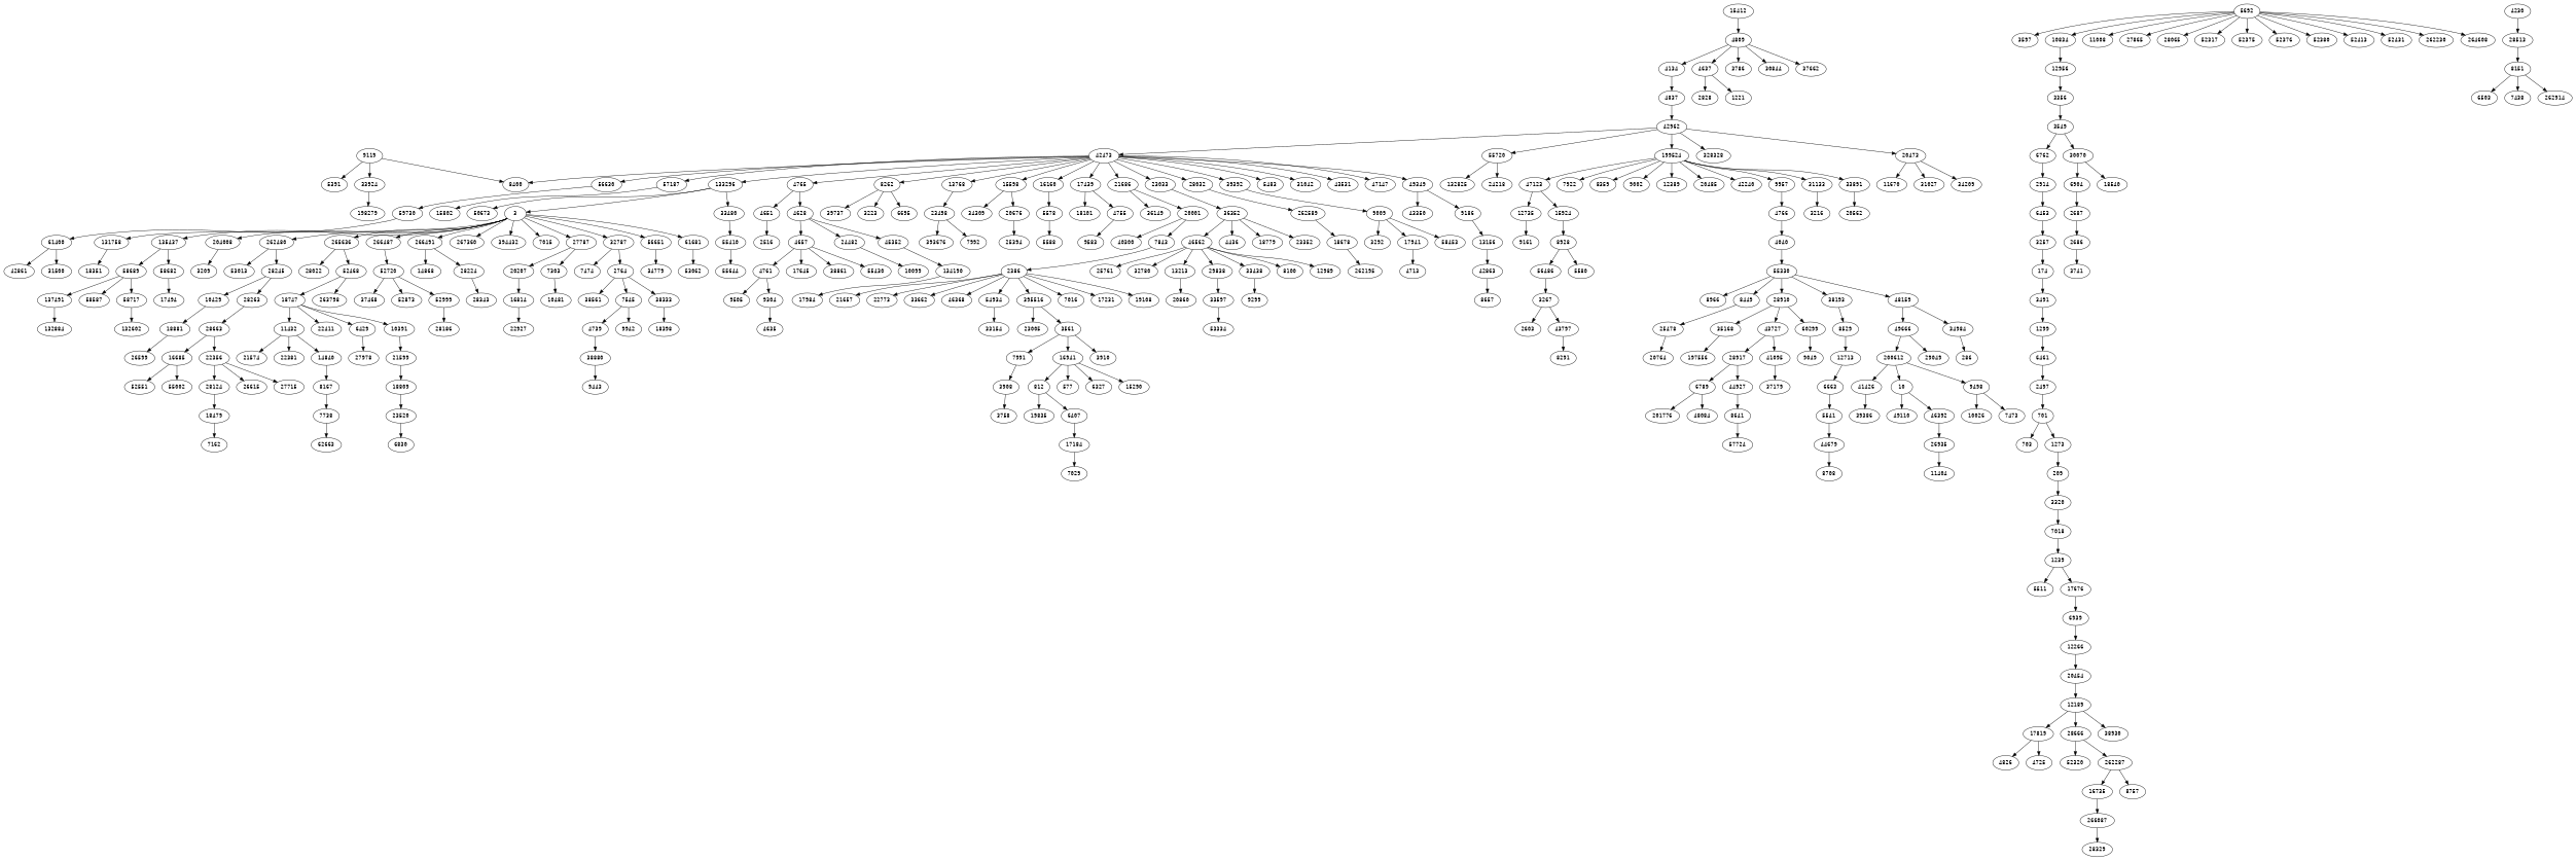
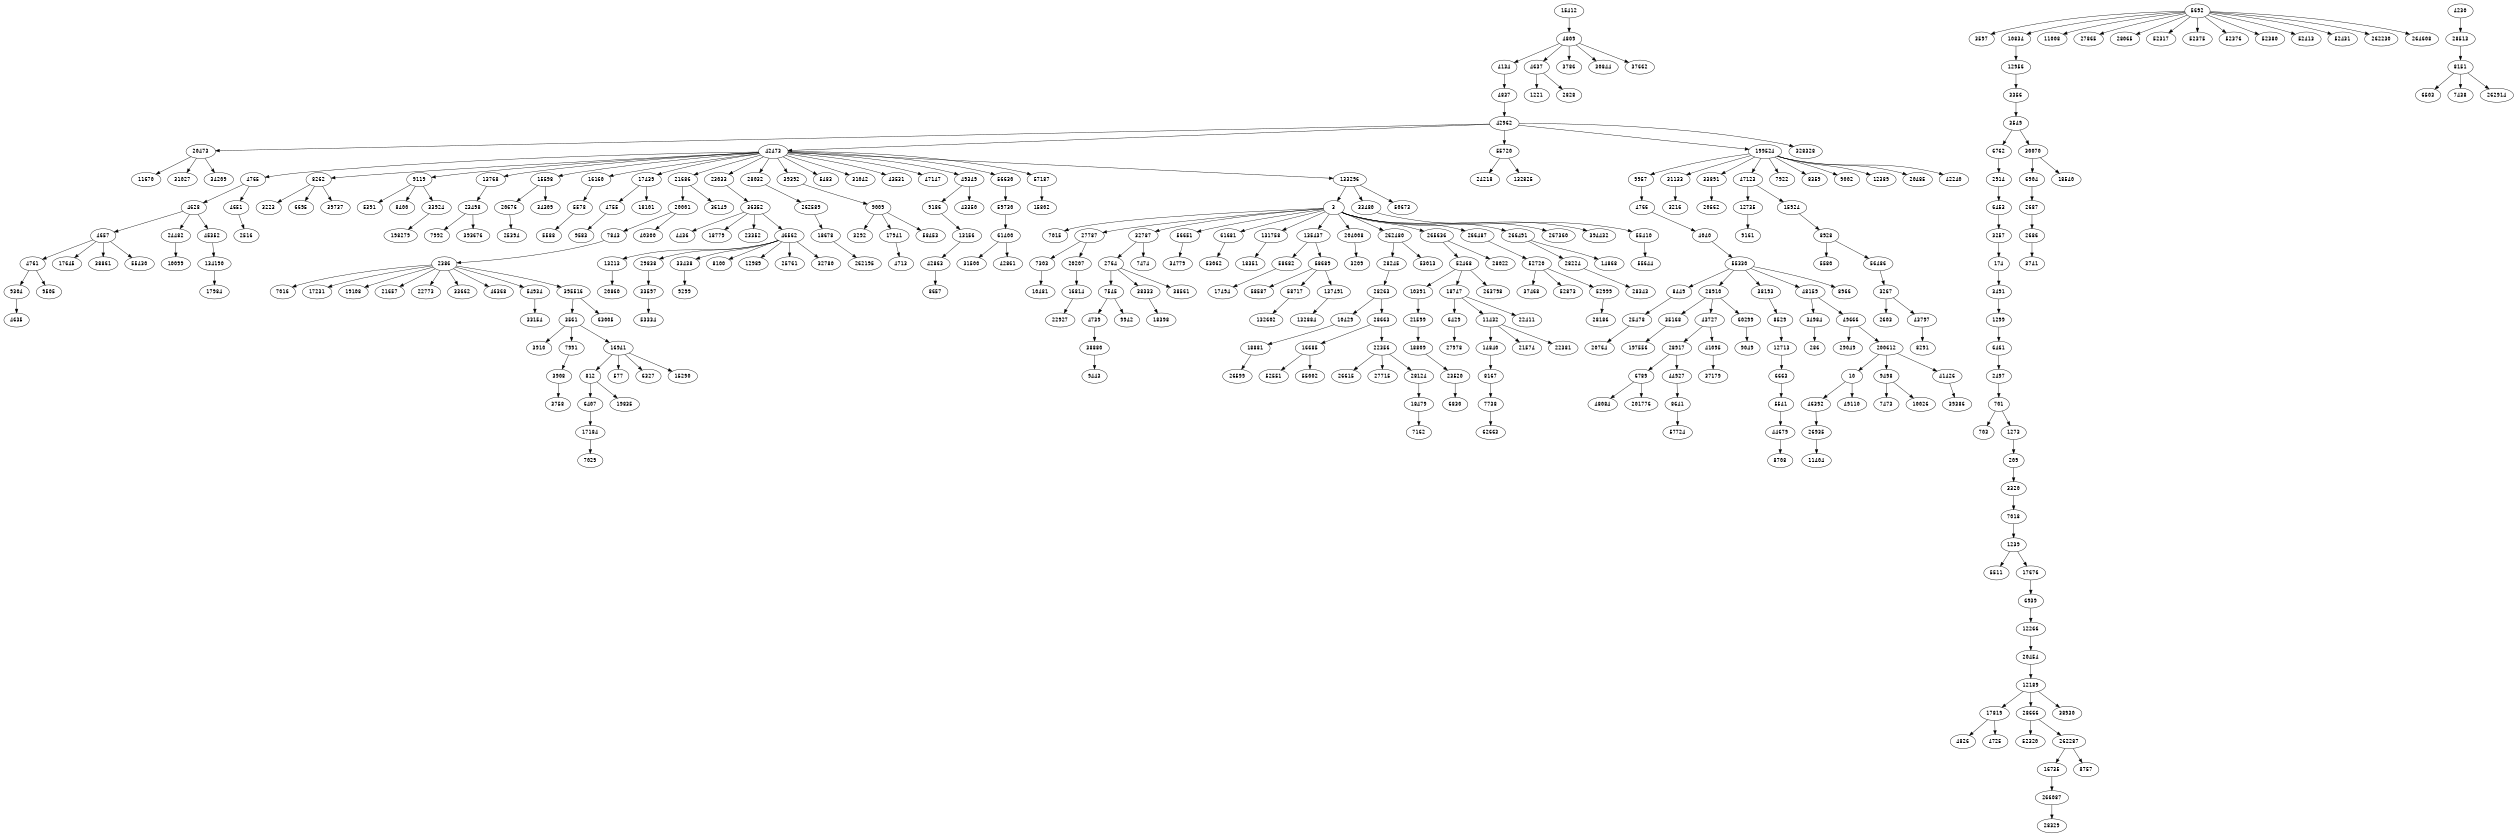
  digraph {
    fontname="DejaVu Sans Mono"
    node [fontname="DejaVu Sans Mono"]
    edge [fontname="DejaVu Sans Mono"]
    3
    7015
    27787
    32787
    56651
    61681
    131758
    135437
    204008
    262480
    265636
    266487
    266491
    267360
    394432
    7303
    20207
    2764
    7474
    34779
    53062
    18351
    58682
    58689
    3209
    28245
    53013
    52468
    28022
    52720
    28224
    14868
    10
    46392
    49110
    26935
    174
    3491
    1299
    209
    3320
    7018
    701
    703
    1273
    812
    6407
    19835
    17184
    1239
    5511
    17676
    6939
    6461
    2497
    2386
    7016
    17231
    19108
    21657
    22773
    33662
    46368
    54934
    395516
    33154
    3561
-   23005
+   23005 [label=63005]
    2686
    3741
    2687
    7545
    38333
    38561
    4739
    9942
    18398
    2914
    6453
    3257
    3267
    2603
    43797
    8291
    3356
    3549
    6762
    30070
    6904
    18540
    3910
    7991
    16941
    3908
    577
    6327
    15290
    3758
    4040
    55330
    8449
    28910
    38193
    48159
    8966
    4134
    4837
    42962
    4230
    28513
    8151
    4628
    4657
    24482
    45352
    4761
    17645
    38861
    55430
    10099
    134190
    4637
    1221
    2828
    4651
    2516
    9304
    9505
    38880
    9443
    4755
    9583
    4635
    4765
    4766
    4809
    3786
    30844
    37662
    15412
    20473
    42473
    55720
    199524
    328328
    5541
    44679
    8708
    5578
    5588
    5692
    3597
    10834
    11008
    27865
    28065
    52317
    52375
    52376
    52380
    52413
    52431
    262230
    264608
    12956
    7029
    6429
    27978
    6663
    6789
    48084
    201776
    12266
    20454
    10481
    7738
    62663
    7843
    6503
    7438
    262914
    8167
    8262
    3223
    6695
    39737
    25478
    20764
    8529
    12713
    8641
    57724
    8928
    5580
    56486
    9009
    3292
    17941
    58453
    4713
    9119
    5391
    8400
    33924
    198279
    9186
    13156
    42863
    9498
    7473
    10026
    9957
    10391
    21599
    18809
    10429
    18881
    26599
    11432
    14840
    21574
    22381
    12189
    17819
    28666
    38930
    4826
    4725
    52320
    262287
    n231 [label=9161]
    12735
    8657
    13213
    20860
    13768
    23498
    7992
    393676
    15598
    20676
    34309
    25394
    15924
    16160
    16685
    52551
    55002
    16735
    266087
    28329
    16814
    22927
    17439
    18101
    18479
    7162
    18678
    262195
    18747
    22411
    23520
    6830
    20001
    40300
    11670
    31027
    34209
    21686
    36149
    22356
    26615
    27715
    28124
    23033
    36352
    4436
    18779
    23352
    46562
    11404
    28032
    262589
    28343
    28263
    28663
    8757
    35168
    43727
    60299
    197556
    28917
    41095
    9049
    44927
    29838
    33597
    53334
    31133
    3216
    33438
    9299
    33480
    55410
    55644
    33891
    20562
    34984
    286
    8100
    12989
    25761
    32780
    39392
    37179
    41426
    39386
    5483
    31042
    43531
    47147
    49349
    56630
    57187
    133296
    43350
    59730
    15802
    50673
    24218
    132825
    47123
    7922
    8359
    9002
    12389
    20485
    42240
    17984
    49666
    29049
    200612
    263798
    37468
    52873
    52999
    28186
    61400
    17494
    58587
    58717
    137491
    132602
    132884
    31500
    42861
    3 -> 7015
    3 -> 27787
    3 -> 32787
    3 -> 56651
    3 -> 61681
    3 -> 131758
    3 -> 135437
    3 -> 204008
    3 -> 262480
    3 -> 265636
    3 -> 266487
    3 -> 266491
    3 -> 267360
    3 -> 394432
    27787 -> 7303
    27787 -> 20207
    32787 -> 2764
    32787 -> 7474
    56651 -> 34779
    61681 -> 53062
    131758 -> 18351
    135437 -> 58682
    135437 -> 58689
    204008 -> 3209
    262480 -> 28245
    262480 -> 53013
    265636 -> 52468
    265636 -> 28022
    266487 -> 52720
    266491 -> 28224
    266491 -> 14868
    7303 -> 10481
    20207 -> 16814
    2764 -> 7545
    2764 -> 38333
    2764 -> 38561
    58682 -> 17494
    58689 -> 58587
    58689 -> 58717
    58689 -> 137491
-   28245 -> 10429
+   28263 -> 10429
    28245 -> 28263
    52468 -> 18747
    52468 -> 263798
    52720 -> 37468
    52720 -> 52873
    52720 -> 52999
    28224 -> 28343
    10 -> 46392
    10 -> 49110
    46392 -> 26935
    26935 -> 11404
    174 -> 3491
    3491 -> 1299
    1299 -> 6461
    209 -> 3320
    3320 -> 7018
    7018 -> 1239
    701 -> 703
    701 -> 1273
    1273 -> 209
    812 -> 6407
    812 -> 19835
    6407 -> 17184
    17184 -> 7029
    1239 -> 5511
    1239 -> 17676
    17676 -> 6939
    6939 -> 12266
    6461 -> 2497
    2497 -> 701
    2386 -> 7016
    2386 -> 17231
    2386 -> 19108
    2386 -> 21657
    2386 -> 22773
    2386 -> 33662
    2386 -> 46368
    2386 -> 54934
    2386 -> 395516
    54934 -> 33154
    395516 -> 3561
    395516 -> 23005
    3561 -> 3910
    3561 -> 7991
    3561 -> 16941
    2686 -> 3741
    2687 -> 2686
    7545 -> 4739
    7545 -> 9942
    38333 -> 18398
    4739 -> 38880
    2914 -> 6453
    6453 -> 3257
    3257 -> 174
    3267 -> 2603
    3267 -> 43797
    43797 -> 8291
    3356 -> 3549
    3549 -> 6762
    3549 -> 30070
    6762 -> 2914
    30070 -> 6904
    30070 -> 18540
    6904 -> 2687
    7991 -> 3908
    16941 -> 812
    16941 -> 577
    16941 -> 6327
    16941 -> 15290
    3908 -> 3758
    4040 -> 55330
    55330 -> 8449
    55330 -> 28910
    55330 -> 38193
    55330 -> 48159
    55330 -> 8966
    8449 -> 25478
    28910 -> 35168
    28910 -> 43727
    28910 -> 60299
    38193 -> 8529
    48159 -> 34984
    48159 -> 49666
    4134 -> 4837
    4837 -> 42962
    42962 -> 20473
    42962 -> 42473
    42962 -> 55720
    42962 -> 199524
    42962 -> 328328
    4230 -> 28513
    28513 -> 8151
    8151 -> 6503
    8151 -> 7438
    8151 -> 262914
    4628 -> 4657
    4628 -> 24482
    4628 -> 45352
    4657 -> 4761
    4657 -> 17645
    4657 -> 38861
    4657 -> 55430
    24482 -> 10099
    45352 -> 134190
    4761 -> 9304
    4761 -> 9505
    134190 -> 17984
    4637 -> 1221
    4637 -> 2828
    4651 -> 2516
    9304 -> 4635
    38880 -> 9443
    4755 -> 9583
    4765 -> 4628
    4765 -> 4651
    4766 -> 4040
    4809 -> 4134
    4809 -> 4637
    4809 -> 3786
    4809 -> 30844
    4809 -> 37662
    15412 -> 4809
    20473 -> 11670
    20473 -> 31027
    20473 -> 34209
    42473 -> 4765
    42473 -> 8262
-   42473 -> 8400
+   42473 -> 9119
    42473 -> 13768
    42473 -> 15598
    42473 -> 16160
    42473 -> 17439
    42473 -> 21686
    42473 -> 23033
    42473 -> 28032
    42473 -> 39392
    42473 -> 5483
    42473 -> 31042
    42473 -> 43531
    42473 -> 47147
    42473 -> 49349
    42473 -> 56630
    42473 -> 57187
    42473 -> 133296
    55720 -> 24218
    55720 -> 132825
    199524 -> 9957
    199524 -> 31133
    199524 -> 33891
    199524 -> 47123
    199524 -> 7922
    199524 -> 8359
    199524 -> 9002
    199524 -> 12389
    199524 -> 20485
    199524 -> 42240
    5541 -> 44679
    44679 -> 8708
    5578 -> 5588
    5692 -> 3597
    5692 -> 10834
    5692 -> 11008
    5692 -> 27865
    5692 -> 28065
    5692 -> 52317
    5692 -> 52375
    5692 -> 52376
    5692 -> 52380
    5692 -> 52413
    5692 -> 52431
    5692 -> 262230
    5692 -> 264608
    10834 -> 12956
    12956 -> 3356
    6429 -> 27978
    6663 -> 5541
    6789 -> 48084
    6789 -> 201776
    12266 -> 20454
    20454 -> 12189
    7738 -> 62663
    7843 -> 2386
    8167 -> 7738
    8262 -> 3223
    8262 -> 6695
    8262 -> 39737
    25478 -> 20764
    8529 -> 12713
    12713 -> 6663
    8641 -> 57724
    8928 -> 5580
    8928 -> 56486
    56486 -> 3267
    9009 -> 3292
    9009 -> 17941
    9009 -> 58453
    17941 -> 4713
    9119 -> 5391
    9119 -> 8400
    9119 -> 33924
    33924 -> 198279
    9186 -> 13156
    13156 -> 42863
    42863 -> 8657
    9498 -> 7473
    9498 -> 10026
    9957 -> 4766
    10391 -> 21599
    21599 -> 18809
    18809 -> 23520
    10429 -> 18881
    18881 -> 26599
    11432 -> 14840
    11432 -> 21574
    11432 -> 22381
    14840 -> 8167
    12189 -> 17819
    12189 -> 28666
    12189 -> 38930
    17819 -> 4826
    17819 -> 4725
    28666 -> 52320
    28666 -> 262287
    262287 -> 16735
    262287 -> 8757
    12735 -> n231
    13213 -> 20860
    13768 -> 23498
    23498 -> 7992
    23498 -> 393676
    15598 -> 20676
    15598 -> 34309
    20676 -> 25394
    15924 -> 8928
    16160 -> 5578
    16685 -> 52551
    16685 -> 55002
    16735 -> 266087
    266087 -> 28329
    16814 -> 22927
    17439 -> 4755
    17439 -> 18101
    18479 -> 7162
    18678 -> 262195
    18747 -> 6429
-   18747 -> 10391
+   52468 -> 10391
    18747 -> 11432
    18747 -> 22411
    23520 -> 6830
    20001 -> 7843
    20001 -> 40300
    21686 -> 20001
    21686 -> 36149
    22356 -> 26615
    22356 -> 27715
    22356 -> 28124
    28124 -> 18479
    23033 -> 36352
    36352 -> 4436
    36352 -> 18779
    36352 -> 23352
    36352 -> 46562
    46562 -> 13213
    46562 -> 29838
    46562 -> 33438
    46562 -> 8100
    46562 -> 12989
    46562 -> 25761
    46562 -> 32780
    28032 -> 262589
    262589 -> 18678
    28263 -> 28663
    28663 -> 16685
    28663 -> 22356
    35168 -> 197556
    43727 -> 28917
    43727 -> 41095
    60299 -> 9049
    28917 -> 6789
    28917 -> 44927
    41095 -> 37179
    44927 -> 8641
    29838 -> 33597
    33597 -> 53334
    31133 -> 3216
    33438 -> 9299
    33480 -> 55410
    55410 -> 55644
    33891 -> 20562
    34984 -> 286
    39392 -> 9009
    41426 -> 39386
    49349 -> 9186
    49349 -> 43350
    56630 -> 59730
    57187 -> 15802
    133296 -> 3
    133296 -> 33480
    133296 -> 50673
    59730 -> 61400
    47123 -> 12735
    47123 -> 15924
    49666 -> 29049
    49666 -> 200612
    200612 -> 10
    200612 -> 9498
    200612 -> 41426
    52999 -> 28186
    61400 -> 31500
    61400 -> 42861
    58717 -> 132602
    137491 -> 132884
  }
